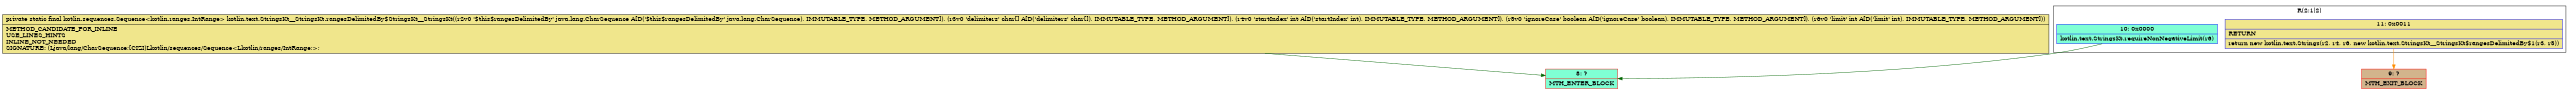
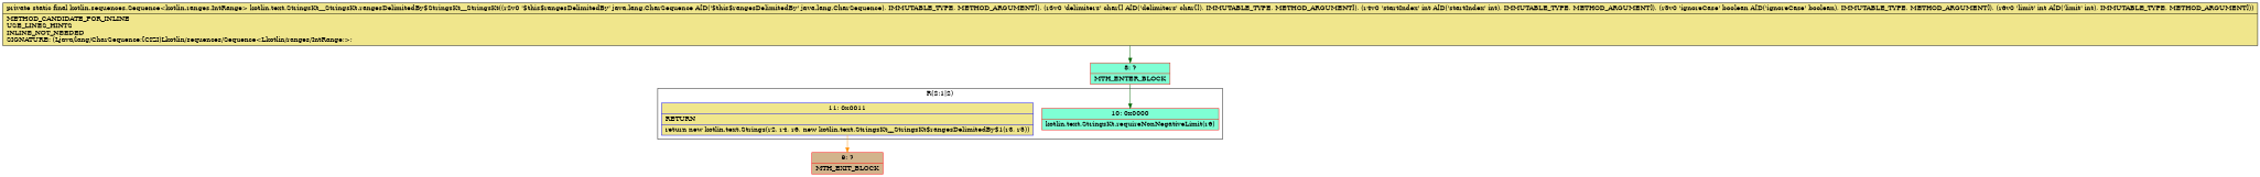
  digraph {
    node [color=blue fillcolor=aquamarine shape=record style=filled]
    edge [color=darkgreen]
-   n1 [label="{10\:\ 0x0000|kotlin.text.StringsKt.requireNonNegativeLimit(r6)\l}"]
+   n1 [color=red label="{10\:\ 0x0000|kotlin.text.StringsKt.requireNonNegativeLimit(r6)\l}"]
    n2 [fillcolor=khaki label="{11\:\ 0x0011|RETURN\l|return new kotlin.text.Strings(r2, r4, r6, new kotlin.text.StringsKt__StringsKt$rangesDelimitedBy$1(r3, r5))\l}"]
    n3 [color=red fillcolor=tan label="{9\:\ ?|MTH_EXIT_BLOCK\l}"]
    n4 [color=red label="{8\:\ ?|MTH_ENTER_BLOCK\l}"]
    n5 [fillcolor=khaki label="{private static final kotlin.sequences.Sequence\<kotlin.ranges.IntRange\> kotlin.text.StringsKt__StringsKt.rangesDelimitedBy$StringsKt__StringsKt((r2v0 '$this$rangesDelimitedBy' java.lang.CharSequence A[D('$this$rangesDelimitedBy' java.lang.CharSequence), IMMUTABLE_TYPE, METHOD_ARGUMENT]), (r3v0 'delimiters' char[] A[D('delimiters' char[]), IMMUTABLE_TYPE, METHOD_ARGUMENT]), (r4v0 'startIndex' int A[D('startIndex' int), IMMUTABLE_TYPE, METHOD_ARGUMENT]), (r5v0 'ignoreCase' boolean A[D('ignoreCase' boolean), IMMUTABLE_TYPE, METHOD_ARGUMENT]), (r6v0 'limit' int A[D('limit' int), IMMUTABLE_TYPE, METHOD_ARGUMENT]))  | METHOD_CANDIDATE_FOR_INLINE\lUSE_LINES_HINTS\lINLINE_NOT_NEEDED\lSIGNATURE: (Ljava\/lang\/CharSequence;[CIZI)Lkotlin\/sequences\/Sequence\<Lkotlin\/ranges\/IntRange;\>;\l}" color=""]
    subgraph cluster_1 {
      label="R(2:1|2)"
      n1
      n2
    }
    n2 -> n3 [color=darkorange]
-   n1 -> n4
+   n4 -> n1
    n5 -> n4
  }
